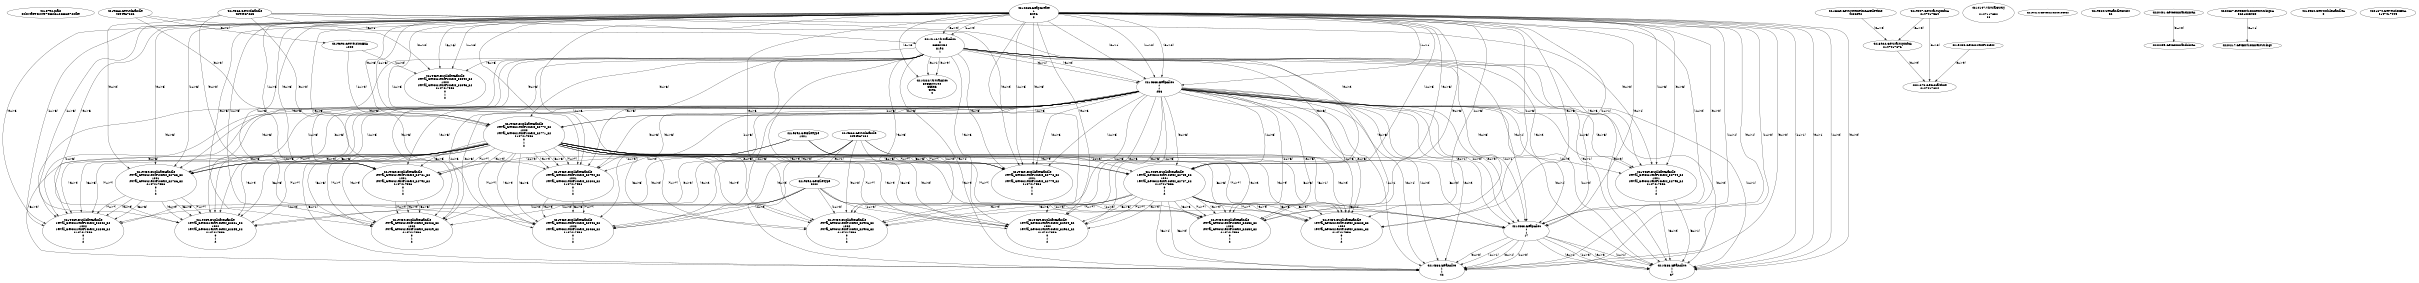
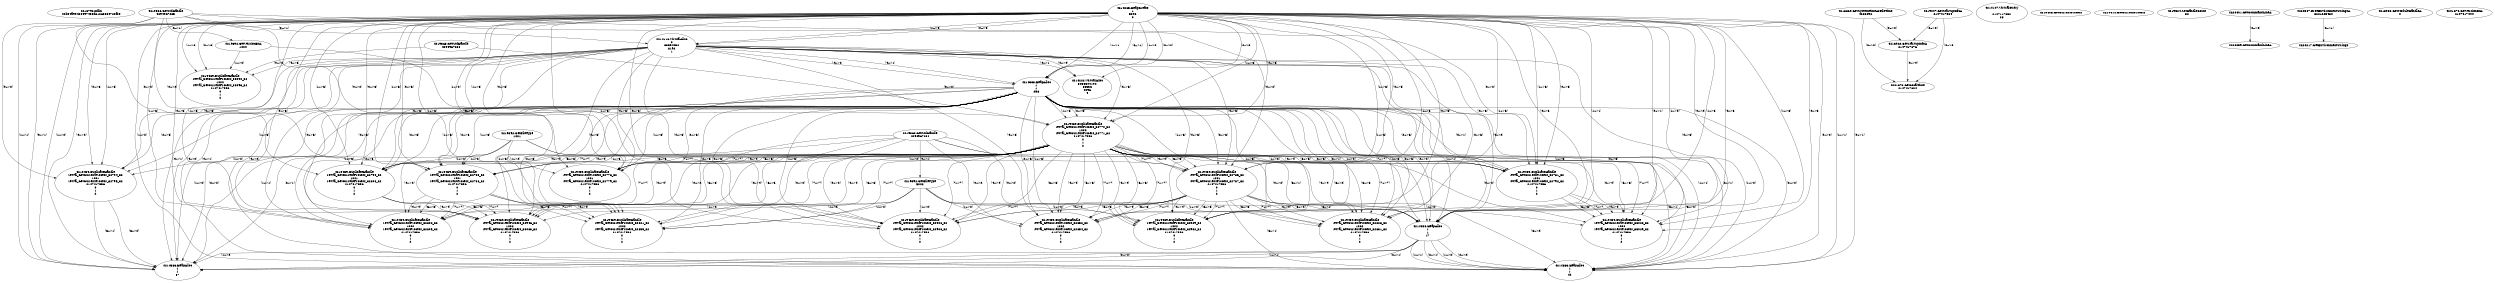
  digraph {
    n1 [label="4213792.main\n00b04a99420497433d6126338e720fbe"]
    n2 [label="4214265.HeapCreate\n1\n5096\n0"]
    n3 [label="4214116.VirtualAlloc\n0\n33554432\n8192\n1"]
    n4 [label="4214222.VirtualAlloc\n3255304192\n65536\n4096\n4"]
    n5 [label="4219439.DuplicateHandle\nretval_GetCurrentProcess_33090_32\n1000\nretval_GetCurrentProcess_33093_32\n2147417556\n0\n1\n2"]
    n6 [label="4214333.HeapAlloc\n1\n1\n256"]
    n7 [label="4219439.DuplicateHandle\nretval_GetCurrentProcess_32770_32\n1000\nretval_GetCurrentProcess_32771_32\n2147417556\n0\n1\n2"]
    n8 [label="4219439.DuplicateHandle\nretval_GetCurrentProcess_32785_32\n1001\nretval_GetCurrentProcess_32787_32\n2147417556\n0\n1\n2"]
    n9 [label="4214333.HeapAlloc\n1\n1\n17"]
    n10 [label="4219439.DuplicateHandle\nretval_GetCurrentProcess_32794_32\n1001\nretval_GetCurrentProcess_32795_32\n2147417556\n0\n1\n2"]
    n11 [label="4214333.HeapAlloc\n1\n1\n37"]
    n12 [label="4219439.DuplicateHandle\nretval_GetCurrentProcess_32906_32\n1002\nretval_GetCurrentProcess_32908_32\n2147417556\n0\n1\n2"]
    n13 [label="4219439.DuplicateHandle\nretval_GetCurrentProcess_32828_32\n1002\nretval_GetCurrentProcess_32831_32\n2147417556\n0\n1\n2"]
    n14 [label="4214333.HeapAlloc\n1\n1\n42"]
    n15 [label="4219439.DuplicateHandle\nretval_GetCurrentProcess_32783_32\n1001\nretval_GetCurrentProcess_32786_32\n2147417556\n0\n1\n2"]
    n16 [label="4219439.DuplicateHandle\nretval_GetCurrentProcess_32802_32\n1002\nretval_GetCurrentProcess_32805_32\n2147417556\n0\n1\n2"]
    n17 [label="4219439.DuplicateHandle\nretval_GetCurrentProcess_32852_32\n1002\nretval_GetCurrentProcess_32854_32\n2147417556\n0\n1\n2"]
    n18 [label="4219439.DuplicateHandle\nretval_GetCurrentProcess_32821_32\n1002\nretval_GetCurrentProcess_32855_32\n2147417556\n0\n1\n2"]
    n19 [label="4219439.DuplicateHandle\nretval_GetCurrentProcess_32929_32\n1002\nretval_GetCurrentProcess_32932_32\n2147417556\n0\n1\n2"]
    n20 [label="4219439.DuplicateHandle\nretval_GetCurrentProcess_32781_32\n1001\nretval_GetCurrentProcess_32792_32\n2147417556\n0\n1\n2"]
    n21 [label="4219439.DuplicateHandle\nretval_GetCurrentProcess_33028_32\n1002\nretval_GetCurrentProcess_33029_32\n2147417556\n0\n1\n2"]
    n22 [label="4219439.DuplicateHandle\nretval_GetCurrentProcess_32778_32\n1001\nretval_GetCurrentProcess_32779_32\n2147417556\n0\n1\n2"]
    n23 [label="4219439.DuplicateHandle\nretval_GetCurrentProcess_32790_32\n1001\nretval_GetCurrentProcess_32808_32\n2147417556\n0\n1\n2"]
    n24 [label="4219439.DuplicateHandle\nretval_GetCurrentProcess_32946_32\n1002\nretval_GetCurrentProcess_33083_32\n2147417556\n0\n1\n2"]
    n25 [label="4218869.GetSystemTimeAsFileTime\n4288292"]
    n26 [label="4213922.GetStartupInfoA\n2147417676"]
    n27 [label="4201373.GetLocalTime\n2147417604"]
    n28 [label="4219047.GetStartupInfoA\n2147417564"]
    n29 [label="4214147.VirtualQuery\n\n2147117352\n28"]
    n30 [label="4219368.GetStdHandle\n4294967286"]
    n31 [label="4219392.GetVersionExA\n1000"]
    n32 [label="4219405.GetCurrentProcess\n"]
    n33 [label="4219414.GetCurrentProcess\n"]
    n34 [label="4219368.GetStdHandle\n4294967285"]
    n35 [label="4219392.GetFileType\n1001"]
    n36 [label="4219368.GetStdHandle\n4294967284"]
    n37 [label="4219392.GetFileType\n5002"]
    n38 [label="4219524.SetHandleCount\n32"]
    n39 [label="4220059.GetCommandLineA\n"]
    n40 [label="4220401.GetCommandLineA\n"]
    n41 [label="4220217.GetEnvironmentStrings\n"]
    n42 [label="4220387.FreeEnvironmentStringsA\n3221225480"]
    n43 [label="4213930.GetModuleHandleA\n0"]
    n44 [label="4201674.GetVersionExA\n2147417444"]
    n2 -> n3 [label="(1-->4)"]
    n2 -> n3 [label="(0-->4)"]
    n2 -> n4 [label="(2-->3)"]
    n2 -> n5 [label="(1-->6)"]
    n2 -> n5 [label="(0-->6)"]
    n2 -> n6 [label="(1-->1)"]
    n2 -> n6 [label="(0-->1)"]
    n2 -> n6 [label="(1-->2)"]
    n2 -> n6 [label="(0-->2)"]
    n2 -> n7 [label="(1-->6)"]
    n2 -> n7 [label="(0-->6)"]
    n2 -> n8 [label="(1-->6)"]
    n2 -> n8 [label="(0-->6)"]
    n2 -> n9 [label="(1-->1)"]
    n2 -> n9 [label="(0-->1)"]
    n2 -> n9 [label="(1-->2)"]
    n2 -> n9 [label="(0-->2)"]
    n2 -> n10 [label="(1-->6)"]
    n2 -> n10 [label="(0-->6)"]
    n2 -> n11 [label="(1-->1)"]
    n2 -> n11 [label="(0-->1)"]
    n2 -> n11 [label="(1-->2)"]
    n2 -> n11 [label="(0-->2)"]
    n2 -> n12 [label="(1-->6)"]
    n2 -> n12 [label="(0-->6)"]
    n2 -> n13 [label="(1-->6)"]
    n2 -> n13 [label="(0-->6)"]
    n2 -> n14 [label="(1-->1)"]
    n2 -> n14 [label="(0-->1)"]
    n2 -> n14 [label="(1-->2)"]
    n2 -> n14 [label="(0-->2)"]
    n2 -> n15 [label="(1-->6)"]
    n2 -> n15 [label="(0-->6)"]
    n2 -> n16 [label="(1-->6)"]
    n2 -> n16 [label="(0-->6)"]
    n2 -> n17 [label="(1-->6)"]
    n2 -> n17 [label="(0-->6)"]
    n2 -> n18 [label="(1-->6)"]
    n2 -> n18 [label="(0-->6)"]
    n2 -> n19 [label="(1-->6)"]
    n2 -> n19 [label="(0-->6)"]
    n2 -> n20 [label="(1-->6)"]
    n2 -> n20 [label="(0-->6)"]
    n2 -> n21 [label="(1-->6)"]
    n2 -> n21 [label="(0-->6)"]
    n2 -> n22 [label="(1-->6)"]
    n2 -> n22 [label="(0-->6)"]
    n2 -> n23 [label="(1-->6)"]
    n2 -> n23 [label="(0-->6)"]
    n2 -> n24 [label="(1-->6)"]
    n2 -> n24 [label="(0-->6)"]
    n3 -> n4 [label="(0-->1)"]
    n3 -> n4 [label="(0-->0)"]
    n3 -> n5 [label="(4-->6)"]
    n3 -> n6 [label="(4-->1)"]
    n3 -> n6 [label="(4-->2)"]
    n3 -> n7 [label="(4-->6)"]
    n3 -> n8 [label="(4-->6)"]
    n3 -> n9 [label="(4-->1)"]
    n3 -> n9 [label="(4-->2)"]
    n3 -> n10 [label="(4-->6)"]
    n3 -> n11 [label="(4-->1)"]
    n3 -> n11 [label="(4-->2)"]
    n3 -> n12 [label="(4-->6)"]
    n3 -> n13 [label="(4-->6)"]
    n3 -> n14 [label="(4-->1)"]
    n3 -> n14 [label="(4-->2)"]
    n3 -> n15 [label="(4-->6)"]
    n3 -> n16 [label="(4-->6)"]
    n3 -> n17 [label="(4-->6)"]
    n3 -> n18 [label="(4-->6)"]
    n3 -> n19 [label="(4-->6)"]
    n3 -> n20 [label="(4-->6)"]
    n3 -> n21 [label="(4-->6)"]
    n3 -> n22 [label="(4-->6)"]
    n3 -> n23 [label="(4-->6)"]
    n3 -> n24 [label="(4-->6)"]
    n6 -> n7 [label="(1-->6)"]
    n6 -> n7 [label="(2-->6)"]
    n6 -> n8 [label="(1-->6)"]
    n6 -> n8 [label="(2-->6)"]
    n6 -> n9 [label="(1-->1)"]
    n6 -> n9 [label="(2-->1)"]
    n6 -> n9 [label="(1-->2)"]
    n6 -> n9 [label="(2-->2)"]
    n6 -> n10 [label="(1-->6)"]
    n6 -> n10 [label="(2-->6)"]
    n6 -> n11 [label="(1-->1)"]
    n6 -> n11 [label="(2-->1)"]
    n6 -> n11 [label="(1-->2)"]
    n6 -> n11 [label="(2-->2)"]
    n6 -> n12 [label="(1-->6)"]
    n6 -> n12 [label="(2-->6)"]
    n6 -> n13 [label="(1-->6)"]
    n6 -> n13 [label="(2-->6)"]
    n6 -> n14 [label="(1-->1)"]
    n6 -> n14 [label="(2-->1)"]
    n6 -> n14 [label="(1-->2)"]
    n6 -> n14 [label="(2-->2)"]
    n6 -> n15 [label="(1-->6)"]
    n6 -> n15 [label="(2-->6)"]
    n6 -> n16 [label="(1-->6)"]
    n6 -> n16 [label="(2-->6)"]
    n6 -> n17 [label="(1-->6)"]
    n6 -> n17 [label="(2-->6)"]
    n6 -> n18 [label="(1-->6)"]
    n6 -> n18 [label="(2-->6)"]
    n6 -> n19 [label="(1-->6)"]
    n6 -> n19 [label="(2-->6)"]
    n6 -> n20 [label="(1-->6)"]
    n6 -> n20 [label="(2-->6)"]
    n6 -> n21 [label="(1-->6)"]
    n6 -> n21 [label="(2-->6)"]
    n6 -> n22 [label="(1-->6)"]
    n6 -> n22 [label="(2-->6)"]
    n6 -> n23 [label="(1-->6)"]
    n6 -> n23 [label="(2-->6)"]
    n6 -> n24 [label="(1-->6)"]
    n6 -> n24 [label="(2-->6)"]
    n7 -> n8 [label="(4-->4)"]
    n7 -> n8 [label="(6-->6)"]
    n7 -> n8 [label="(7-->7)"]
    n7 -> n9 [label="(6-->1)"]
    n7 -> n9 [label="(6-->2)"]
    n7 -> n12 [label="(4-->4)"]
    n7 -> n12 [label="(6-->6)"]
    n7 -> n12 [label="(7-->7)"]
    n7 -> n13 [label="(4-->4)"]
    n7 -> n13 [label="(6-->6)"]
    n7 -> n13 [label="(7-->7)"]
    n7 -> n14 [label="(6-->1)"]
    n7 -> n14 [label="(6-->2)"]
    n7 -> n15 [label="(4-->4)"]
    n7 -> n15 [label="(6-->6)"]
    n7 -> n15 [label="(7-->7)"]
    n7 -> n16 [label="(4-->4)"]
    n7 -> n16 [label="(6-->6)"]
    n7 -> n16 [label="(7-->7)"]
    n7 -> n17 [label="(4-->4)"]
    n7 -> n17 [label="(6-->6)"]
    n7 -> n17 [label="(7-->7)"]
    n7 -> n18 [label="(4-->4)"]
    n7 -> n18 [label="(6-->6)"]
    n7 -> n18 [label="(7-->7)"]
    n7 -> n19 [label="(4-->4)"]
    n7 -> n19 [label="(6-->6)"]
    n7 -> n19 [label="(7-->7)"]
    n7 -> n20 [label="(4-->4)"]
    n7 -> n20 [label="(6-->6)"]
    n7 -> n20 [label="(7-->7)"]
    n7 -> n21 [label="(4-->4)"]
    n7 -> n21 [label="(6-->6)"]
    n7 -> n21 [label="(7-->7)"]
    n7 -> n22 [label="(4-->4)"]
    n7 -> n22 [label="(6-->6)"]
    n7 -> n22 [label="(7-->7)"]
    n7 -> n23 [label="(4-->4)"]
    n7 -> n23 [label="(6-->6)"]
    n7 -> n23 [label="(7-->7)"]
    n7 -> n24 [label="(4-->4)"]
    n7 -> n24 [label="(6-->6)"]
    n7 -> n24 [label="(7-->7)"]
    n8 -> n9 [label="(6-->1)"]
    n8 -> n9 [label="(6-->2)"]
    n8 -> n12 [label="(4-->4)"]
    n8 -> n12 [label="(6-->6)"]
    n8 -> n12 [label="(7-->7)"]
    n8 -> n13 [label="(4-->4)"]
    n8 -> n13 [label="(6-->6)"]
    n8 -> n13 [label="(7-->7)"]
    n8 -> n14 [label="(6-->1)"]
    n8 -> n14 [label="(6-->2)"]
    n8 -> n17 [label="(4-->4)"]
    n8 -> n17 [label="(6-->6)"]
    n8 -> n17 [label="(7-->7)"]
    n8 -> n19 [label="(4-->4)"]
    n8 -> n19 [label="(6-->6)"]
    n8 -> n19 [label="(7-->7)"]
    n9 -> n11 [label="(1-->1)"]
    n9 -> n11 [label="(2-->1)"]
    n9 -> n11 [label="(1-->2)"]
    n9 -> n11 [label="(2-->2)"]
    n9 -> n14 [label="(1-->1)"]
    n9 -> n14 [label="(2-->1)"]
    n9 -> n14 [label="(1-->2)"]
    n9 -> n14 [label="(2-->2)"]
    n10 -> n11 [label="(6-->1)"]
    n10 -> n11 [label="(6-->2)"]
    n15 -> n16 [label="(4-->4)"]
    n15 -> n16 [label="(6-->6)"]
    n15 -> n16 [label="(7-->7)"]
    n15 -> n18 [label="(4-->4)"]
    n15 -> n18 [label="(6-->6)"]
    n15 -> n18 [label="(7-->7)"]
    n20 -> n21 [label="(4-->4)"]
    n20 -> n21 [label="(6-->6)"]
    n20 -> n21 [label="(7-->7)"]
    n23 -> n24 [label="(4-->4)"]
    n23 -> n24 [label="(6-->6)"]
    n23 -> n24 [label="(7-->7)"]
    n25 -> n26 [label="(0-->0)"]
-   n32 -> n27 [label="(0-->0)"]
+   n25 -> n27 [label="(0-->0)"]
    n26 -> n27 [label="(0-->0)"]
    n28 -> n26 [label="(0-->0)"]
    n28 -> n27 [label="(0-->0)"]
    n30 -> n5 [label="(0-->2)"]
    n30 -> n7 [label="(0-->2)"]
-   n30 -> n31 [label="(0-->1)"]
+   n34 -> n31 [label="(0-->1)"]
    n31 -> n5 [label="(1-->2)"]
    n31 -> n7 [label="(1-->2)"]
    n34 -> n3 [label="(0-->1)"]
    n34 -> n8 [label="(0-->2)"]
    n34 -> n10 [label="(0-->2)"]
    n34 -> n15 [label="(0-->2)"]
    n34 -> n20 [label="(0-->2)"]
    n34 -> n22 [label="(0-->2)"]
    n34 -> n23 [label="(0-->2)"]
    n35 -> n8 [label="(1-->2)"]
    n35 -> n10 [label="(1-->2)"]
    n35 -> n15 [label="(1-->2)"]
    n35 -> n20 [label="(1-->2)"]
    n35 -> n22 [label="(1-->2)"]
    n35 -> n23 [label="(1-->2)"]
    n36 -> n12 [label="(0-->2)"]
    n36 -> n13 [label="(0-->2)"]
    n36 -> n16 [label="(0-->2)"]
    n36 -> n17 [label="(0-->2)"]
    n36 -> n18 [label="(0-->2)"]
    n36 -> n19 [label="(0-->2)"]
    n36 -> n21 [label="(0-->2)"]
    n36 -> n24 [label="(0-->2)"]
    n36 -> n37 [label="(0-->1)"]
    n37 -> n12 [label="(1-->2)"]
    n37 -> n13 [label="(1-->2)"]
    n37 -> n16 [label="(1-->2)"]
    n37 -> n17 [label="(1-->2)"]
    n37 -> n18 [label="(1-->2)"]
    n37 -> n19 [label="(1-->2)"]
    n37 -> n21 [label="(1-->2)"]
    n37 -> n24 [label="(1-->2)"]
    n40 -> n39 [label="(0-->0)"]
    n42 -> n41 [label="(0-->1)"]
  }
